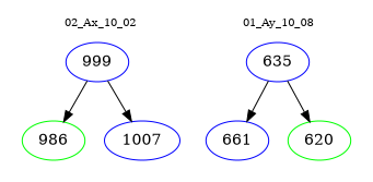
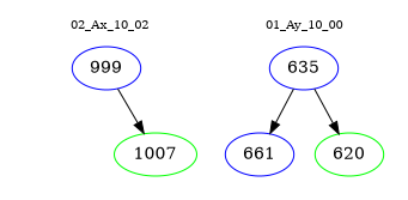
  digraph {
    node [color=blue]
    edge [color=black]
    n1 [label=999]
-   n2 [color=green label=986]
-   n3 [label=1007]
+   n3 [color=green label=1007]
    n4 [label=635]
    n5 [label=661]
    n6 [color=green label=620]
    subgraph cluster_1 {
      color=white
      fontsize=10
      label="02_Ax_10_02"
      n1
-     n2
      n3
    }
    subgraph cluster_2 {
      color=white
      fontsize=10
-     label="01_Ay_10_08"
+     label="01_Ay_10_00"
      n4
      n5
      n6
    }
-   n1 -> n2
    n1 -> n3
    n4 -> n5
    n4 -> n6
  }
